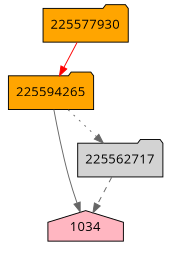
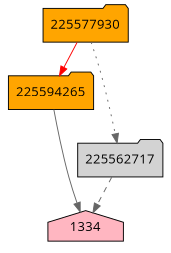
  strict digraph {
    fontname="Open Sans"
    node [fillcolor=orange fontname="Open Sans" shape=folder style=filled]
    edge [color=gray40 fontname="Open Sans" style=solid]
-   1034 [fillcolor=lightpink shape=house]
+   1034 [fillcolor=lightpink shape=house label=1334]
    225594265
    225562717 [fillcolor=lightgrey]
    225577930
    225594265 -> 1034
-   225594265 -> 225562717 [style=dotted]
+   225577930 -> 225562717 [style=dotted]
    225562717 -> 1034 [style=dashed]
    225577930 -> 225594265 [color=red]
  }
